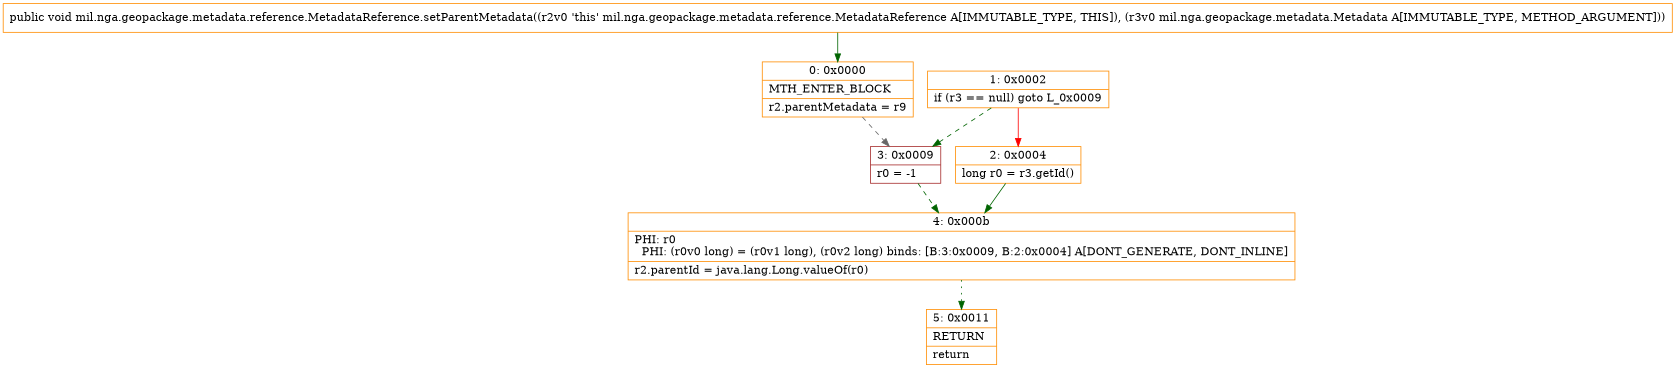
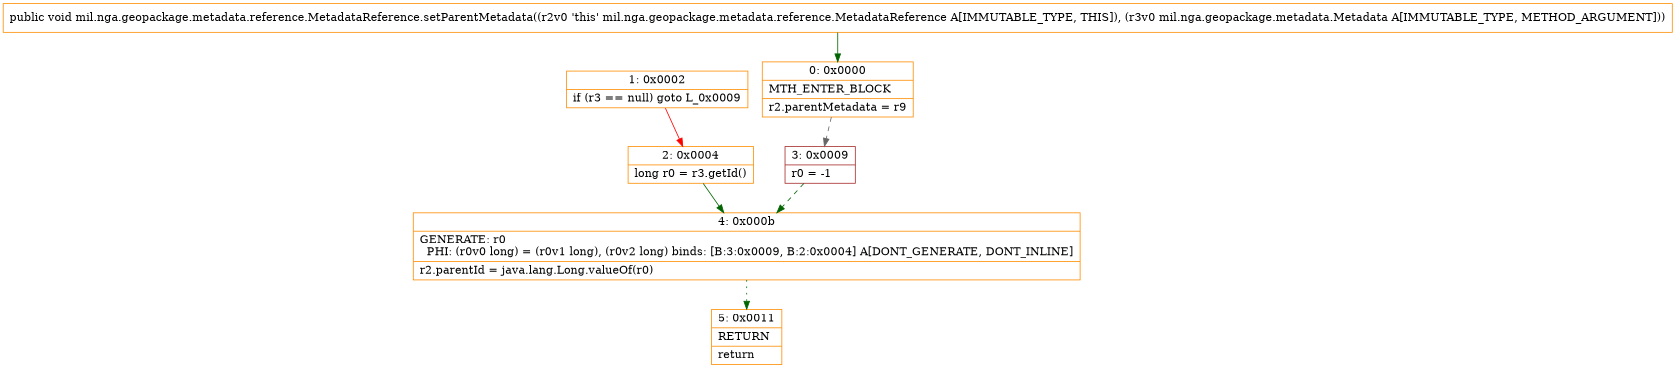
  digraph {
    node [color=darkorange shape=record]
    edge [color=darkgreen style=dashed]
    n1 [label="{0\:\ 0x0000|MTH_ENTER_BLOCK\l|r2.parentMetadata = r9\l}"]
    n2 [color=brown label="{3\:\ 0x0009|r0 = \-1\l}"]
    n3 [label="{1\:\ 0x0002|if (r3 == null) goto L_0x0009\l}"]
    n4 [label="{2\:\ 0x0004|long r0 = r3.getId()\l}"]
-   n5 [label="{4\:\ 0x000b|PHI: r0 \l  PHI: (r0v0 long) = (r0v1 long), (r0v2 long) binds: [B:3:0x0009, B:2:0x0004] A[DONT_GENERATE, DONT_INLINE]\l|r2.parentId = java.lang.Long.valueOf(r0)\l}"]
+   n5 [label="{4\:\ 0x000b|GENERATE: r0 \l  PHI: (r0v0 long) = (r0v1 long), (r0v2 long) binds: [B:3:0x0009, B:2:0x0004] A[DONT_GENERATE, DONT_INLINE]\l|r2.parentId = java.lang.Long.valueOf(r0)\l}"]
    n6 [label="{5\:\ 0x0011|RETURN\l|return\l}"]
    n7 [label="{public void mil.nga.geopackage.metadata.reference.MetadataReference.setParentMetadata((r2v0 'this' mil.nga.geopackage.metadata.reference.MetadataReference A[IMMUTABLE_TYPE, THIS]), (r3v0 mil.nga.geopackage.metadata.Metadata A[IMMUTABLE_TYPE, METHOD_ARGUMENT])) }"]
    n1 -> n2 [color=gray40]
    n2 -> n5
-   n3 -> n2
    n3 -> n4 [color=red style=solid]
    n4 -> n5 [style=solid]
    n5 -> n6 [style=dotted]
    n7 -> n1 [style=solid]
  }
